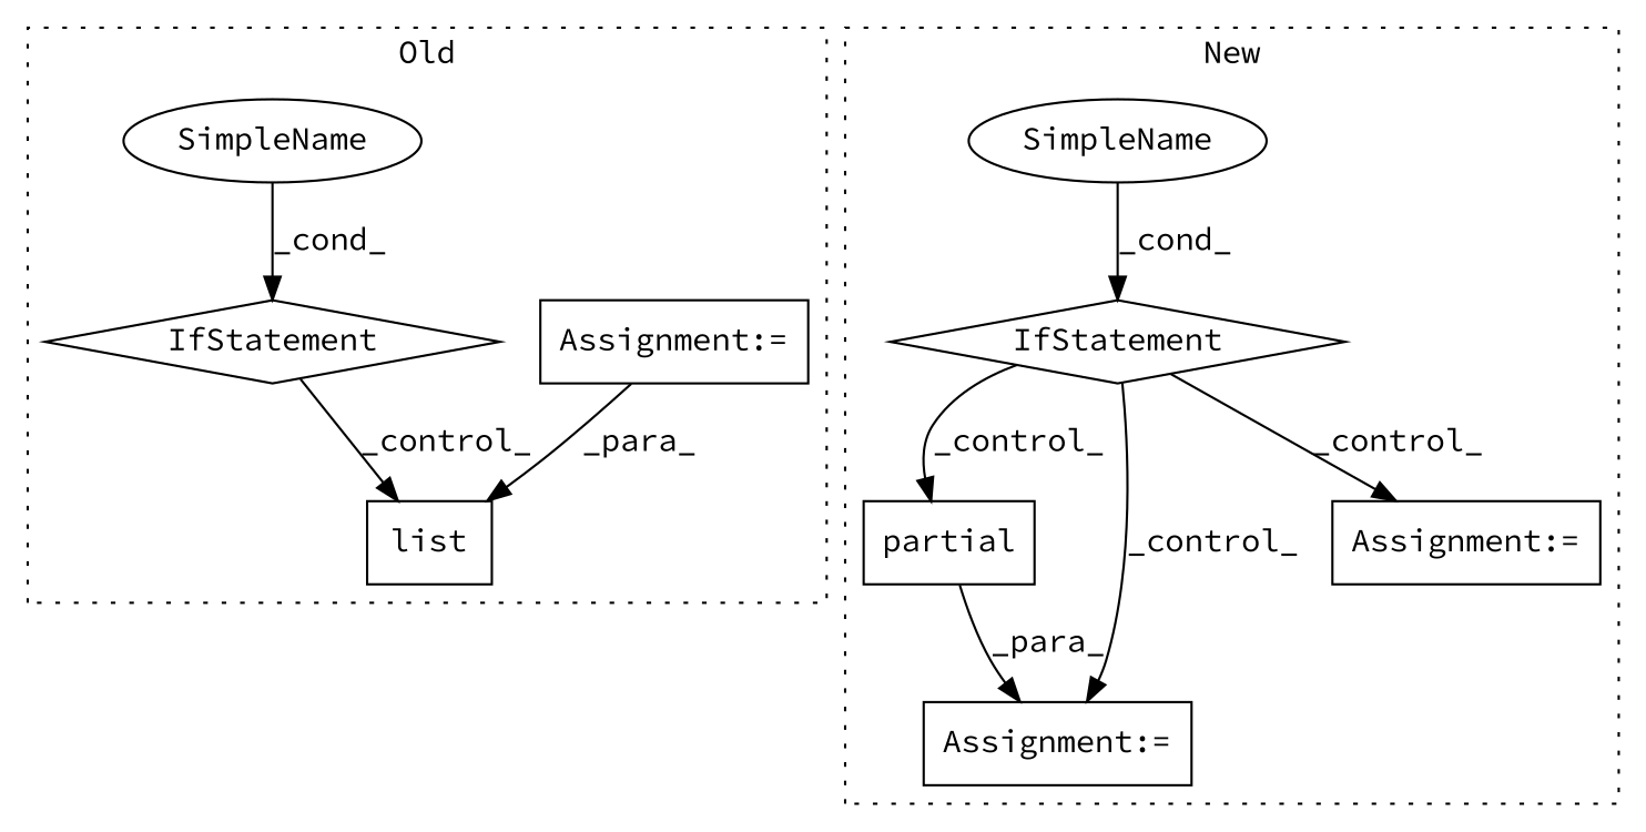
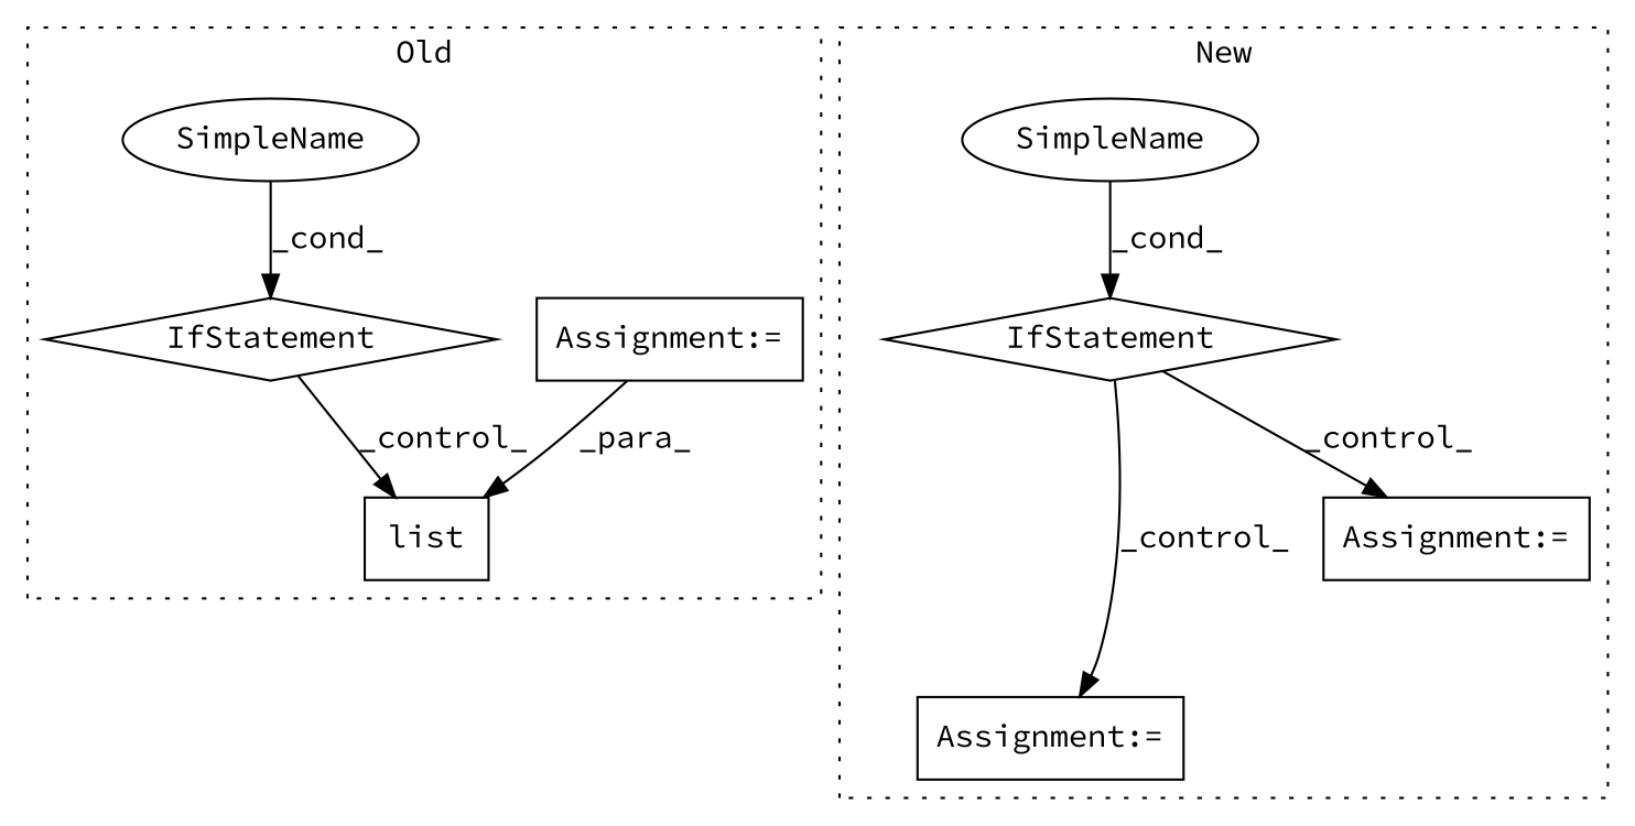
  digraph {
    fontname="Source Code Pro"
    node [a=7 fontname="Source Code Pro" l=54 s=1319 shape=box]
    edge [fontname="Source Code Pro"]
    n1 [a=32 l="5,1" label=list s="1216,1227"]
    n2 [a=25 label=IfStatement shape=diamond]
    n3 [label="Assignment:="]
    n4 [a=42 l=5 label=SimpleName s=1368 shape=ellipse]
-   n5 [a=32 l="8,1" label=partial s="952,1007"]
    n6 [l=1 label="Assignment:=" s=941]
    n7 [a=42 label=SimpleName shape=ellipse l="" s=""]
    n8 [a=25 l="4,2" label=IfStatement s="540,583" shape=diamond]
    n9 [l=33 label="Assignment:=" s=741]
    subgraph cluster_1 {
      label=Old
      style=dotted
      n1
      n2
      n3
      n4
    }
    subgraph cluster_2 {
      label=New
      style=dotted
-     n5
      n6
      n7
      n8
      n9
    }
    n2 -> n1 [label=_control_]
    n3 -> n1 [label=_para_]
    n4 -> n2 [label=_cond_]
-   n5 -> n6 [label=_para_]
    n7 -> n8 [label=_cond_]
-   n8 -> n5 [label=_control_]
    n8 -> n6 [label=_control_]
    n8 -> n9 [label=_control_]
  }
